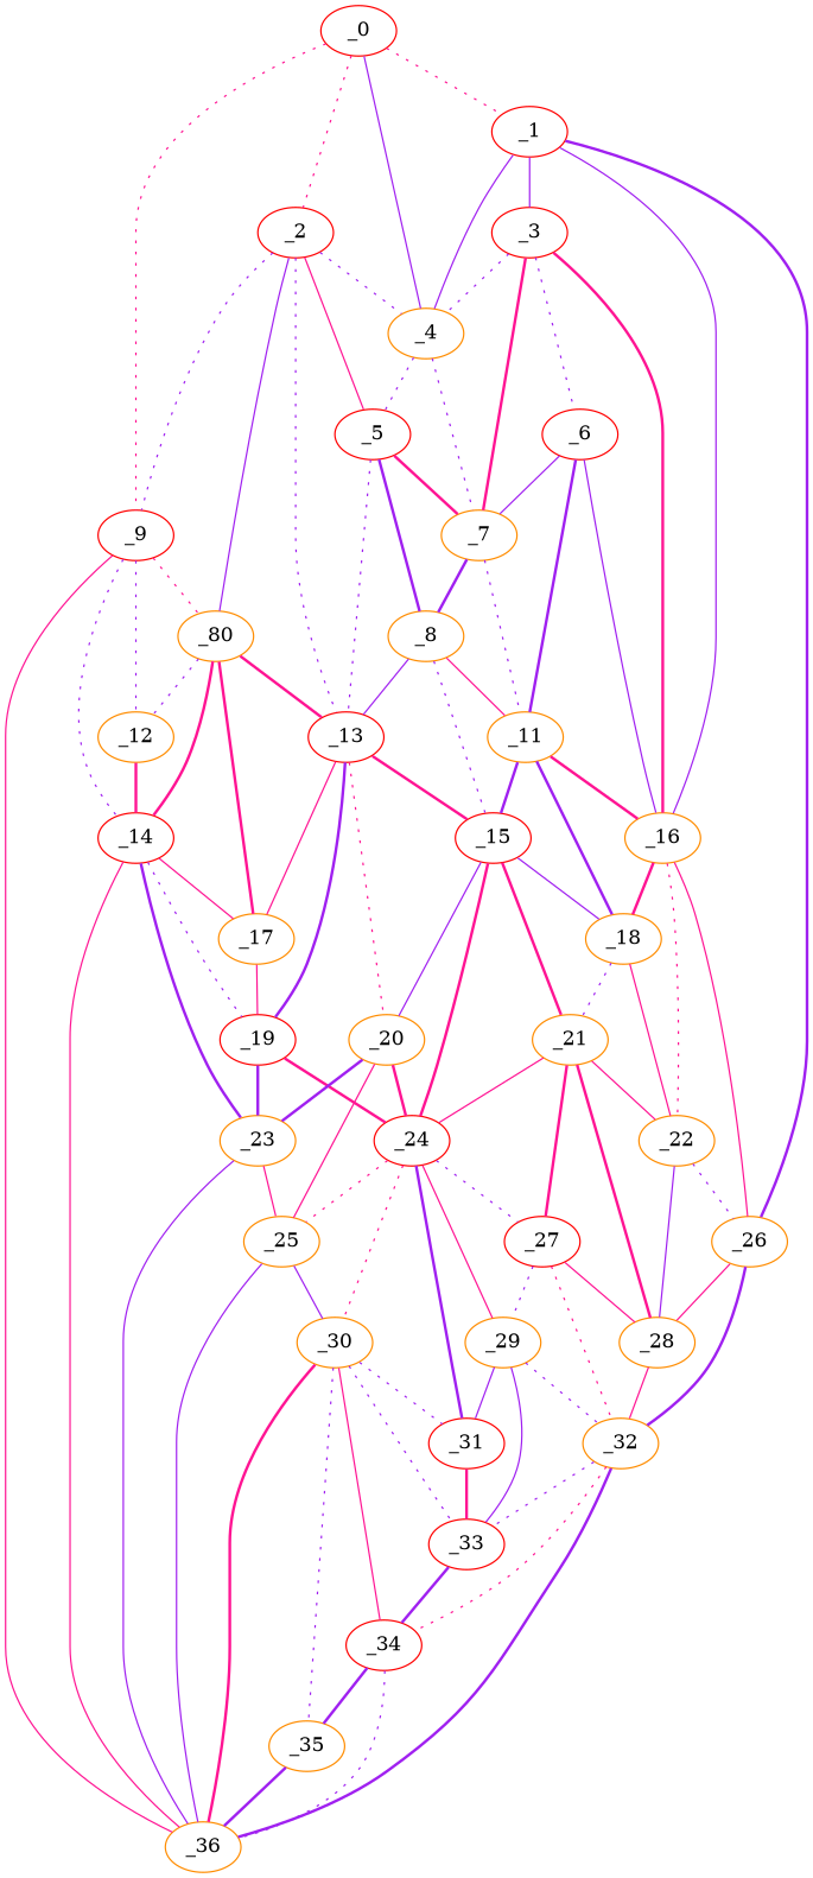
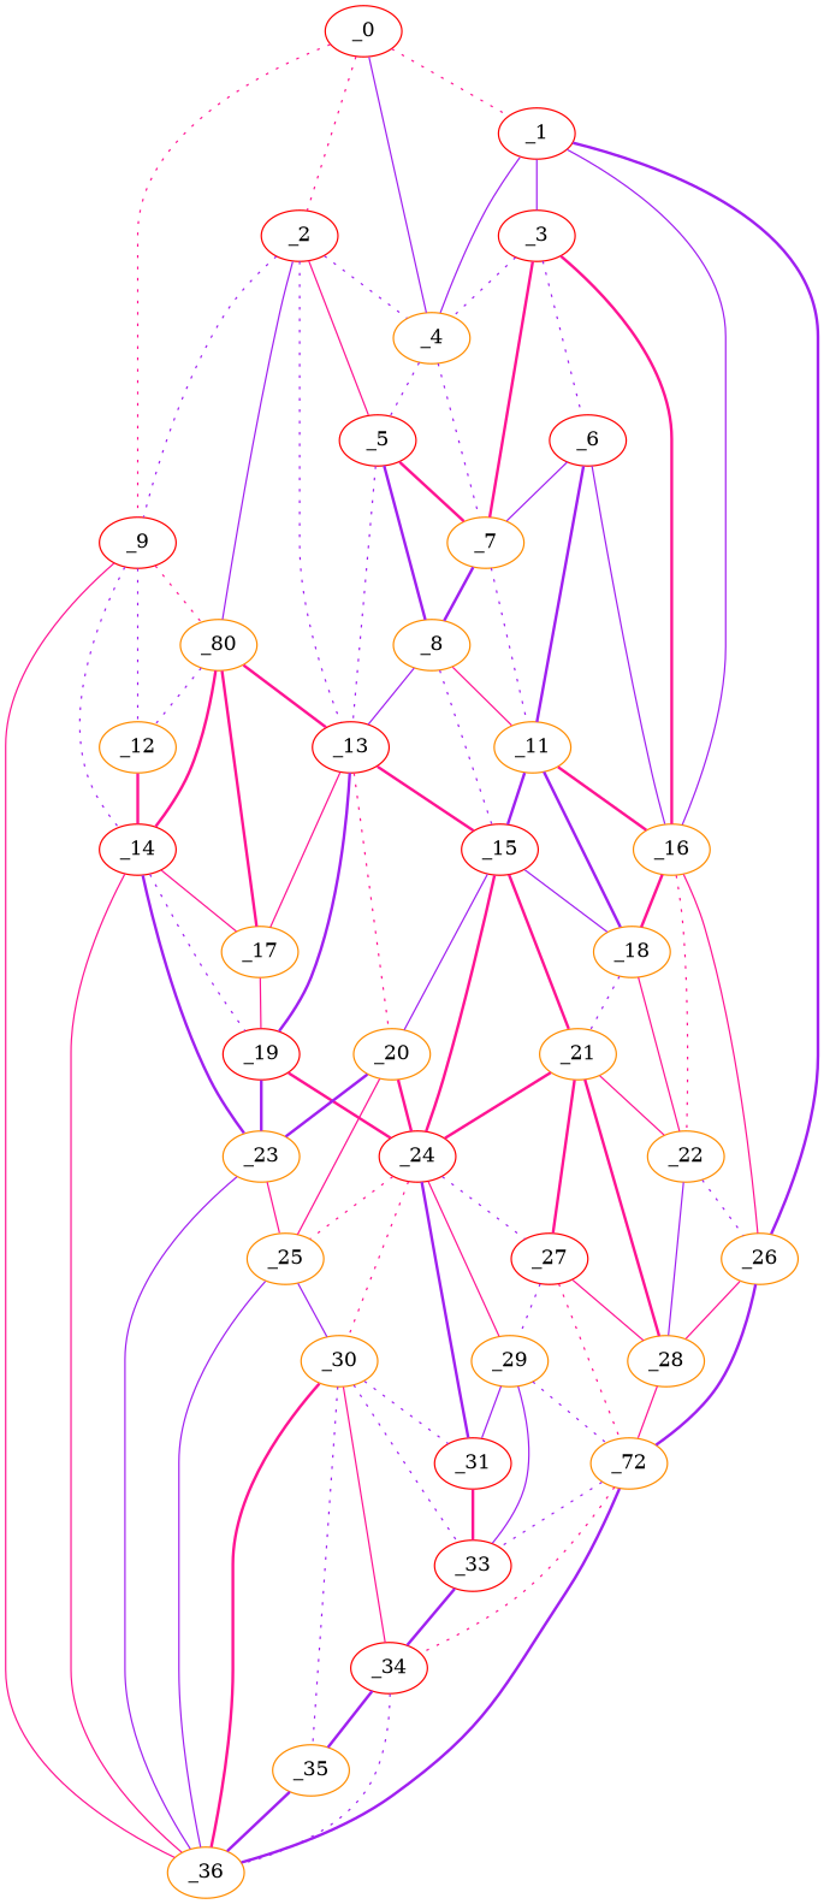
  graph {
    node [color=darkorange x=105 y=97]
    edge [color=purple style=bold valence=2]
    _0 [color=red x=5 y=64]
    _1 [color=red x=5]
    _2 [color=red x=21 y=60]
    _4 [x=26 y=72]
    _9 [color=red x=43 y=22]
    _3 [color=red x=23]
    _16 [x=57 y=101]
    _26 [x=93 y=106]
    _5 [color=red x=29 y=63]
    n10 [label=_80 x=48 y=28]
    _13 [color=red x=53 y=38]
    _7 [x=35 y=77]
    _12 [x=49 y=24]
    _14 [color=red x=55 y=25]
    _36 [x=125 y=29]
    _6 [color=red x=30]
    _18 [x=61 y=83]
    _22 [x=73 y=102]
    _28 [x=98 y=95]
-   _32 [y=87]
+   _32 [y=87 label=_72]
    _8 [x=41 y=65]
    _17 [x=59 y=28]
    _15 [color=red x=57 y=66]
    _19 [color=red x=65 y=29]
    _20 [x=69 y=39]
    _11 [x=48 y=79]
    _23 [x=81 y=30]
    _21 [x=71 y=80]
    _33 [color=red x=113 y=57]
    _34 [color=red x=115 y=54]
    _24 [color=red x=84 y=66]
    _25 [x=92 y=31]
    _27 [color=red x=95 y=74]
    _29 [x=103 y=67]
    _30 [y=37]
    _31 [color=red y=62]
    _35 [x=117 y=41]
    _0 -- _1 [color=deeppink style=dotted valence=1]
    _0 -- _2 [color=deeppink style=dotted valence=1]
    _0 -- _4 [style=solid]
    _0 -- _9 [color=deeppink style=dotted valence=1]
    _1 -- _4 [style=solid]
    _1 -- _3 [style=solid]
    _1 -- _16 [style=solid]
    _1 -- _26 [valence=1]
    _2 -- _4 [style=dotted]
    _2 -- _9 [style=dotted]
    _2 -- _5 [color=deeppink style=solid]
    _2 -- n10 [style=solid valence=1]
    _2 -- _13 [style=dotted]
    _4 -- _5 [style=dotted valence=1]
    _4 -- _7 [style=dotted valence=1]
    _9 -- n10 [color=deeppink style=dotted valence=1]
    _9 -- _12 [style=dotted]
    _9 -- _14 [style=dotted]
    _9 -- _36 [color=deeppink style=solid valence=1]
    _3 -- _4 [style=dotted]
    _3 -- _16 [color=deeppink valence=1]
    _3 -- _7 [color=deeppink]
    _3 -- _6 [style=dotted]
    _16 -- _26 [color=deeppink style=solid valence=1]
    _16 -- _18 [color=deeppink valence=1]
    _16 -- _22 [color=deeppink style=dotted valence=1]
    _26 -- _28 [color=deeppink style=solid]
    _26 -- _32 [valence=1]
    _5 -- _13 [style=dotted valence=1]
    _5 -- _7 [color=deeppink]
    _5 -- _8 [valence=1]
    n10 -- _13 [color=deeppink]
    n10 -- _12 [style=dotted valence=1]
    n10 -- _14 [color=deeppink valence=1]
    n10 -- _17 [color=deeppink]
    _13 -- _17 [color=deeppink style=solid valence=1]
    _13 -- _15 [color=deeppink]
    _13 -- _19
    _13 -- _20 [color=deeppink style=dotted]
    _7 -- _8
    _7 -- _11 [style=dotted]
    _12 -- _14 [color=deeppink]
    _14 -- _36 [color=deeppink style=solid valence=1]
    _14 -- _17 [color=deeppink style=solid valence=1]
    _14 -- _19 [style=dotted]
    _14 -- _23
    _6 -- _16 [style=solid valence=1]
    _6 -- _7 [style=solid valence=1]
    _6 -- _11
    _18 -- _22 [color=deeppink style=solid]
    _18 -- _21 [style=dotted]
    _22 -- _26 [style=dotted]
    _22 -- _28 [style=solid valence=1]
    _28 -- _32 [color=deeppink style=solid valence=1]
    _32 -- _36 [valence=1]
    _32 -- _33 [style=dotted valence=1]
    _32 -- _34 [color=deeppink style=dotted]
    _8 -- _13 [style=solid]
    _8 -- _15 [style=dotted]
    _8 -- _11 [color=deeppink style=solid]
    _17 -- _19 [color=deeppink style=solid]
    _15 -- _18 [style=solid]
    _15 -- _20 [style=solid]
    _15 -- _21 [color=deeppink valence=1]
    _15 -- _24 [color=deeppink]
    _19 -- _23 [valence=1]
    _19 -- _24 [color=deeppink]
    _20 -- _23
    _20 -- _24 [color=deeppink]
    _20 -- _25 [color=deeppink style=solid]
    _11 -- _16 [color=deeppink]
    _11 -- _18
    _11 -- _15
    _23 -- _36 [style=solid]
    _23 -- _25 [color=deeppink style=solid]
    _21 -- _22 [color=deeppink style=solid valence=1]
    _21 -- _28 [color=deeppink]
-   _21 -- _24 [color=deeppink style=solid]
+   _21 -- _24 [color=deeppink]
    _21 -- _27 [color=deeppink]
    _33 -- _34
    _34 -- _36 [style=dotted valence=1]
    _34 -- _35
    _24 -- _25 [color=deeppink style=dotted]
    _24 -- _27 [style=dotted valence=1]
    _24 -- _29 [color=deeppink style=solid]
    _24 -- _30 [color=deeppink style=dotted]
    _24 -- _31 [valence=1]
    _25 -- _36 [style=solid valence=1]
    _25 -- _30 [style=solid]
    _27 -- _28 [color=deeppink style=solid valence=1]
    _27 -- _32 [color=deeppink style=dotted]
    _27 -- _29 [style=dotted valence=1]
    _29 -- _32 [style=dotted valence=1]
    _29 -- _33 [style=solid]
    _29 -- _31 [style=solid valence=1]
    _30 -- _36 [color=deeppink]
    _30 -- _33 [style=dotted]
    _30 -- _34 [color=deeppink style=solid]
    _30 -- _31 [style=dotted]
    _30 -- _35 [style=dotted valence=1]
    _31 -- _33 [color=deeppink]
    _35 -- _36
  }
